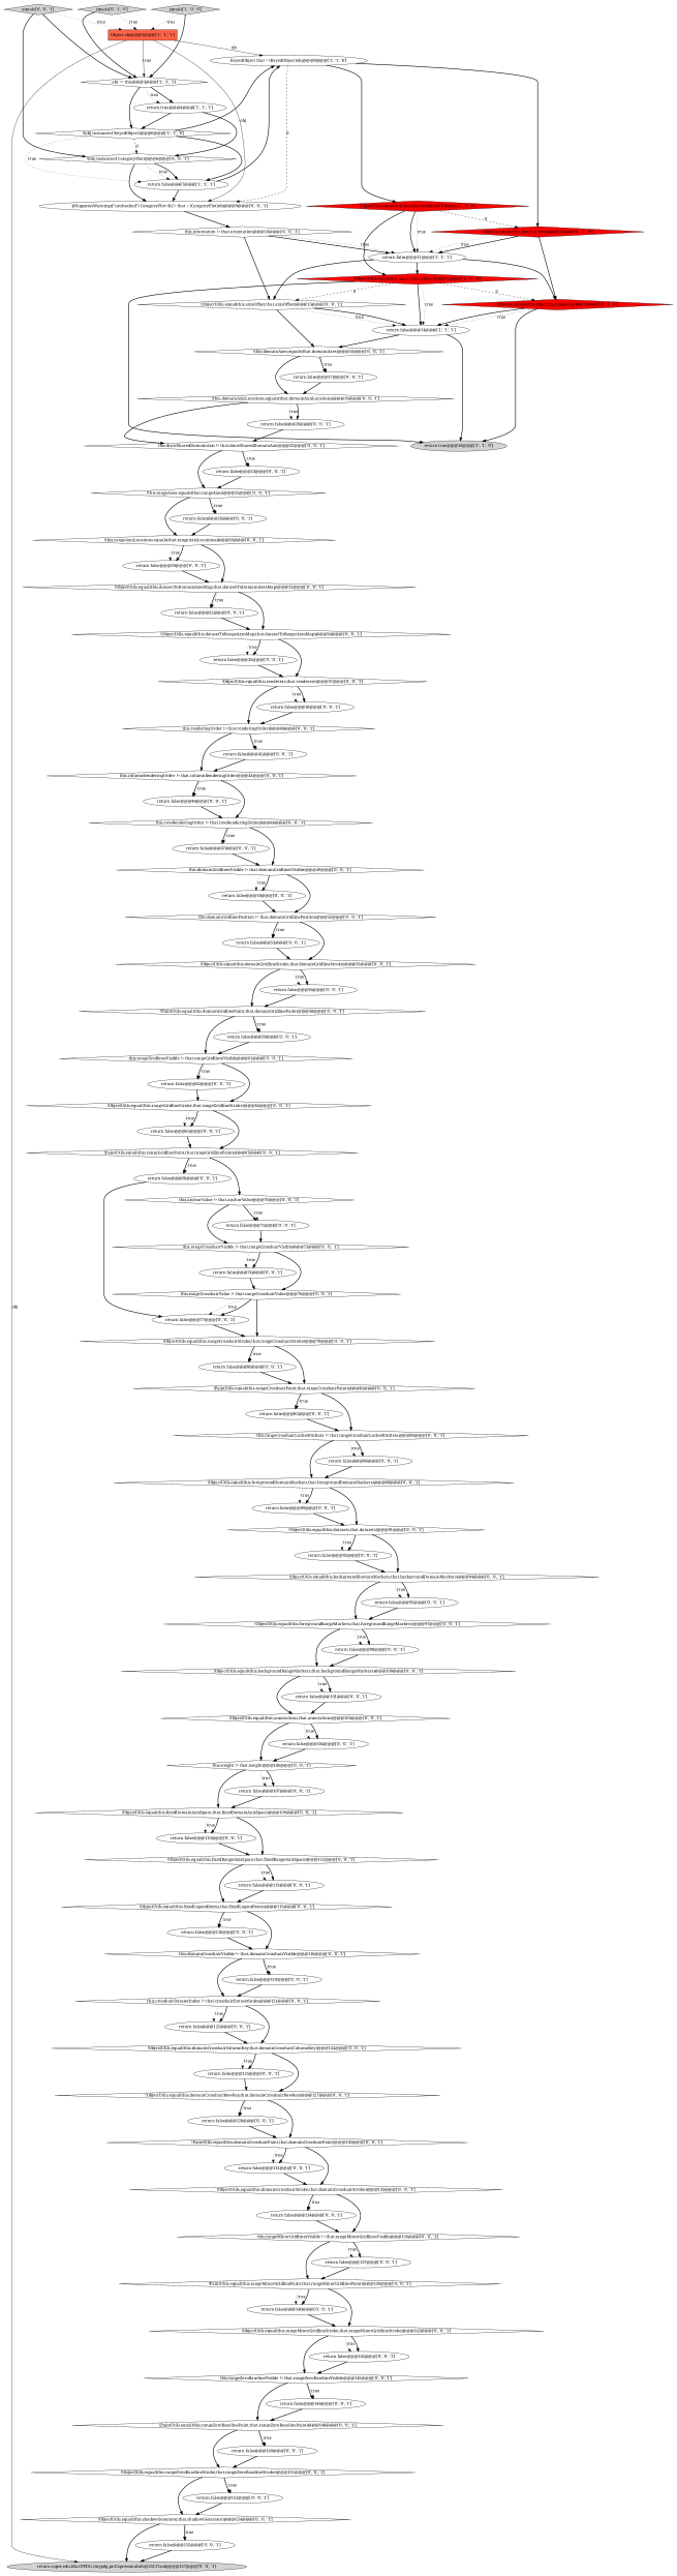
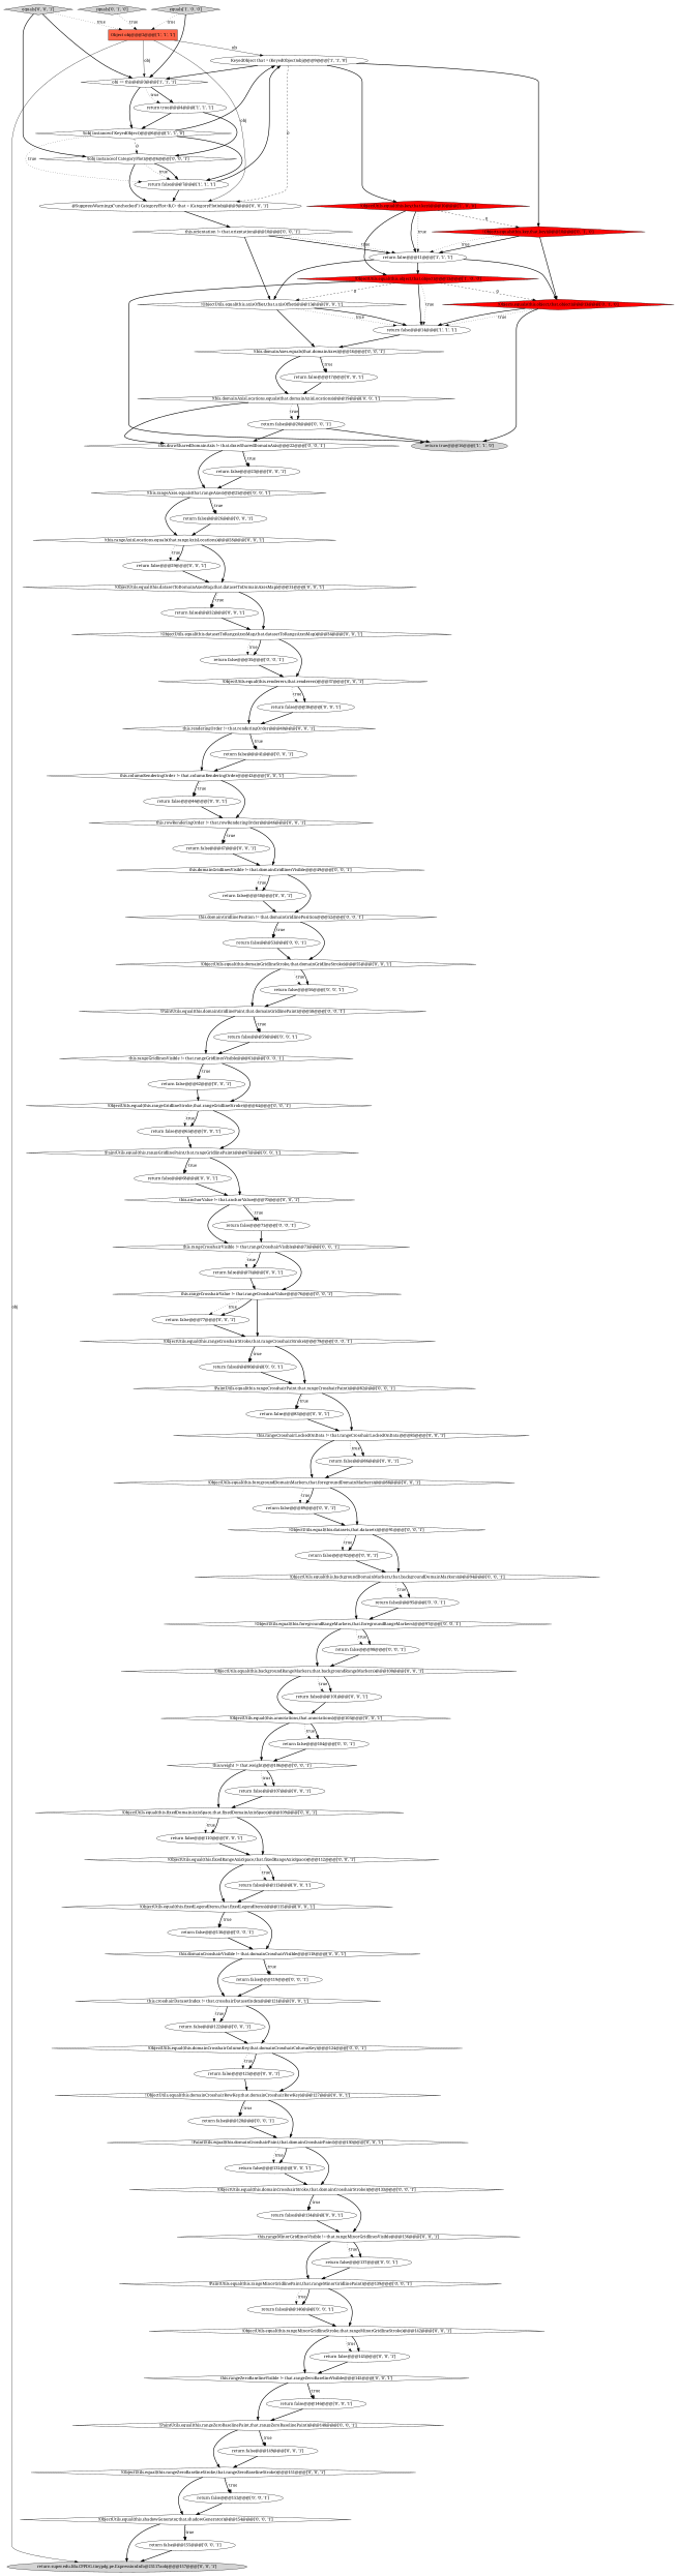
  digraph {
    fontname="Noto Serif"
    node [fillcolor=white fontname="Noto Serif" shape=diamond style=filled]
    edge [fontname="Noto Serif" style=bold]
    n1 [label="return false@@@122@@@['0', '0', '1']" shape=ellipse]
    n2 [label="!ObjectUtils.equal(this.domainCrosshairColumnKey,that.domainCrosshairColumnKey)@@@124@@@['0', '0', '1']"]
    n3 [label="return false@@@125@@@['0', '0', '1']" shape=ellipse]
    n4 [label="!ObjectUtils.equal(this.domainCrosshairRowKey,that.domainCrosshairRowKey)@@@127@@@['0', '0', '1']"]
    n5 [label="return false@@@92@@@['0', '0', '1']" shape=ellipse]
    n6 [label="!ObjectUtils.equal(this.backgroundDomainMarkers,that.backgroundDomainMarkers)@@@94@@@['0', '0', '1']"]
    n7 [label="!ObjectUtils.equal(this.foregroundRangeMarkers,that.foregroundRangeMarkers)@@@97@@@['0', '0', '1']"]
    n8 [label="return false@@@95@@@['0', '0', '1']" shape=ellipse]
    n9 [label="return false@@@131@@@['0', '0', '1']" shape=ellipse]
    n10 [label="!ObjectUtils.equal(this.domainCrosshairStroke,that.domainCrosshairStroke)@@@133@@@['0', '0', '1']"]
    n11 [label="return false@@@134@@@['0', '0', '1']" shape=ellipse]
    n12 [label="this.rangeMinorGridlinesVisible != that.rangeMinorGridlinesVisible@@@136@@@['0', '0', '1']"]
    n13 [label="this.weight != that.weight@@@106@@@['0', '0', '1']"]
    n14 [label="!ObjectUtils.equal(this.fixedDomainAxisSpace,that.fixedDomainAxisSpace)@@@109@@@['0', '0', '1']"]
    n15 [label="return false@@@107@@@['0', '0', '1']" shape=ellipse]
    n16 [label="return false@@@110@@@['0', '0', '1']" shape=ellipse]
    n17 [label="!ObjectUtils.equal(this.fixedRangeAxisSpace,that.fixedRangeAxisSpace)@@@112@@@['0', '0', '1']"]
    n18 [label="this.rangeZeroBaselineVisible != that.rangeZeroBaselineVisible@@@145@@@['0', '0', '1']"]
    n19 [label="!PaintUtils.equal(this.rangeZeroBaselinePaint,that.rangeZeroBaselinePaint)@@@148@@@['0', '0', '1']"]
    n20 [label="return false@@@146@@@['0', '0', '1']" shape=ellipse]
    n21 [label="!ObjectUtils.equal(this.rangeZeroBaselineStroke,that.rangeZeroBaselineStroke)@@@151@@@['0', '0', '1']"]
    n22 [label="return false@@@149@@@['0', '0', '1']" shape=ellipse]
    n23 [label="return false@@@155@@@['0', '0', '1']" shape=ellipse]
    n24 [fillcolor=lightgray label="return super.edu.fdu.CPPDG.tinypdg.pe.ExpressionInfo@25117aobj@@@157@@@['0', '0', '1']" shape=ellipse]
    n25 [label="return false@@@128@@@['0', '0', '1']" shape=ellipse]
    n26 [label="!PaintUtils.equal(this.domainCrosshairPaint,that.domainCrosshairPaint)@@@130@@@['0', '0', '1']"]
    n27 [label="return false@@@71@@@['0', '0', '1']" shape=ellipse]
    n28 [label="this.rangeCrosshairVisible != that.rangeCrosshairVisible@@@73@@@['0', '0', '1']"]
    n29 [label="this.rangeCrosshairValue != that.rangeCrosshairValue@@@76@@@['0', '0', '1']"]
    n30 [label="return false@@@74@@@['0', '0', '1']" shape=ellipse]
    n31 [fillcolor=red label="!ObjectUtils.equal(this.key,that.key)@@@10@@@['1', '0', '0']"]
    n32 [fillcolor=red label="!ObjectUtils.equal(this.object,that.object)@@@13@@@['1', '0', '0']"]
    n33 [label="return false@@@11@@@['1', '1', '1']" shape=ellipse]
    n34 [fillcolor=red label="!Objects.equals(this.key,that.key)@@@10@@@['0', '1', '0']"]
    n35 [label="return false@@@14@@@['1', '1', '1']" shape=ellipse]
    n36 [fillcolor=lightgray label="return true@@@16@@@['1', '1', '0']" shape=ellipse]
    n37 [fillcolor=red label="!Objects.equals(this.object,that.object)@@@13@@@['0', '1', '0']"]
    n38 [label="!ObjectUtils.equal(this.axisOffset,that.axisOffset)@@@13@@@['0', '0', '1']"]
    n39 [label="!ObjectUtils.equal(this.shadowGenerator,that.shadowGenerator)@@@154@@@['0', '0', '1']"]
    n40 [label="return false@@@152@@@['0', '0', '1']" shape=ellipse]
    n41 [label="!PaintUtils.equal(this.domainGridlinePaint,that.domainGridlinePaint)@@@58@@@['0', '0', '1']"]
    n42 [label="this.rangeGridlinesVisible != that.rangeGridlinesVisible@@@61@@@['0', '0', '1']"]
    n43 [label="return false@@@59@@@['0', '0', '1']" shape=ellipse]
    n44 [label="return false@@@62@@@['0', '0', '1']" shape=ellipse]
    n45 [label="!ObjectUtils.equal(this.rangeGridlineStroke,that.rangeGridlineStroke)@@@64@@@['0', '0', '1']"]
    n46 [label="!ObjectUtils.equal(this.backgroundRangeMarkers,that.backgroundRangeMarkers)@@@100@@@['0', '0', '1']"]
    n47 [label="return false@@@98@@@['0', '0', '1']" shape=ellipse]
    n48 [label="!ObjectUtils.equal(this.fixedLegendItems,that.fixedLegendItems)@@@115@@@['0', '0', '1']"]
    n49 [label="return false@@@113@@@['0', '0', '1']" shape=ellipse]
    n50 [fillcolor=tomato label="Object obj@@@2@@@['1', '1', '1']" shape=box]
    n51 [label="@SuppressWarnings(\"unchecked\") CategoryPlot<R,C> that = (CategoryPlot)obj@@@9@@@['0', '0', '1']" shape=ellipse]
    n52 [label="KeyedObject that = (KeyedObject)obj@@@9@@@['1', '1', '0']" shape=ellipse]
    n53 [label="obj == this@@@3@@@['1', '1', '1']"]
    n54 [label="this.orientation != that.orientation@@@10@@@['0', '0', '1']"]
    n55 [label="!(obj instanceof KeyedObject)@@@6@@@['1', '1', '0']"]
    n56 [label="return true@@@4@@@['1', '1', '1']" shape=ellipse]
    n57 [label="return false@@@35@@@['0', '0', '1']" shape=ellipse]
    n58 [label="!ObjectUtils.equal(this.renderers,that.renderers)@@@37@@@['0', '0', '1']"]
    n59 [label="this.renderingOrder != that.renderingOrder@@@40@@@['0', '0', '1']"]
    n60 [label="return false@@@38@@@['0', '0', '1']" shape=ellipse]
    n61 [label="return false@@@56@@@['0', '0', '1']" shape=ellipse]
    n62 [label="return false@@@20@@@['0', '0', '1']" shape=ellipse]
    n63 [label="this.drawSharedDomainAxis != that.drawSharedDomainAxis@@@22@@@['0', '0', '1']"]
    n64 [label="!this.rangeAxes.equals(that.rangeAxes)@@@25@@@['0', '0', '1']"]
    n65 [label="return false@@@23@@@['0', '0', '1']" shape=ellipse]
    n66 [label="!this.domainAxes.equals(that.domainAxes)@@@16@@@['0', '0', '1']"]
    n67 [label="!ObjectUtils.equal(this.rangeCrosshairStroke,that.rangeCrosshairStroke)@@@79@@@['0', '0', '1']"]
    n68 [label="return false@@@77@@@['0', '0', '1']" shape=ellipse]
    n69 [label="return false@@@80@@@['0', '0', '1']" shape=ellipse]
    n70 [label="!PaintUtils.equal(this.rangeCrosshairPaint,that.rangeCrosshairPaint)@@@82@@@['0', '0', '1']"]
    n71 [fillcolor=lightgray label="equals['0', '1', '0']"]
    n72 [label="return false@@@83@@@['0', '0', '1']" shape=ellipse]
    n73 [label="this.rangeCrosshairLockedOnData != that.rangeCrosshairLockedOnData@@@85@@@['0', '0', '1']"]
    n74 [label="return false@@@140@@@['0', '0', '1']" shape=ellipse]
    n75 [label="!ObjectUtils.equal(this.rangeMinorGridlineStroke,that.rangeMinorGridlineStroke)@@@142@@@['0', '0', '1']"]
    n76 [label="return false@@@143@@@['0', '0', '1']" shape=ellipse]
    n77 [label="return false@@@17@@@['0', '0', '1']" shape=ellipse]
    n78 [label="!this.domainAxisLocations.equals(that.domainAxisLocations)@@@19@@@['0', '0', '1']"]
    n79 [label="return false@@@7@@@['1', '1', '1']" shape=ellipse]
    n80 [label="this.columnRenderingOrder != that.columnRenderingOrder@@@43@@@['0', '0', '1']"]
    n81 [label="return false@@@41@@@['0', '0', '1']" shape=ellipse]
    n82 [label="return false@@@44@@@['0', '0', '1']" shape=ellipse]
    n83 [label="this.rowRenderingOrder != that.rowRenderingOrder@@@46@@@['0', '0', '1']"]
    n84 [label="return false@@@47@@@['0', '0', '1']" shape=ellipse]
    n85 [label="this.domainGridlinesVisible != that.domainGridlinesVisible@@@49@@@['0', '0', '1']"]
    n86 [label="return false@@@116@@@['0', '0', '1']" shape=ellipse]
    n87 [label="this.domainCrosshairVisible != that.domainCrosshairVisible@@@118@@@['0', '0', '1']"]
    n88 [label="this.crosshairDatasetIndex != that.crosshairDatasetIndex@@@121@@@['0', '0', '1']"]
    n89 [label="return false@@@119@@@['0', '0', '1']" shape=ellipse]
    n90 [label="!ObjectUtils.equal(this.foregroundDomainMarkers,that.foregroundDomainMarkers)@@@88@@@['0', '0', '1']"]
    n91 [label="return false@@@86@@@['0', '0', '1']" shape=ellipse]
    n92 [label="!ObjectUtils.equal(this.annotations,that.annotations)@@@103@@@['0', '0', '1']"]
    n93 [label="return false@@@104@@@['0', '0', '1']" shape=ellipse]
    n94 [label="return false@@@65@@@['0', '0', '1']" shape=ellipse]
    n95 [label="!PaintUtils.equal(this.rangeGridlinePaint,that.rangeGridlinePaint)@@@67@@@['0', '0', '1']"]
    n96 [label="return false@@@101@@@['0', '0', '1']" shape=ellipse]
    n97 [label="return false@@@53@@@['0', '0', '1']" shape=ellipse]
    n98 [label="!ObjectUtils.equal(this.domainGridlineStroke,that.domainGridlineStroke)@@@55@@@['0', '0', '1']"]
    n99 [fillcolor=lightgray label="equals['1', '0', '0']"]
    n100 [label="return false@@@50@@@['0', '0', '1']" shape=ellipse]
    n101 [label="this.domainGridlinePosition != that.domainGridlinePosition@@@52@@@['0', '0', '1']"]
    n102 [label="!(obj instanceof CategoryPlot)@@@6@@@['0', '0', '1']"]
    n103 [label="!PaintUtils.equal(this.rangeMinorGridlinePaint,that.rangeMinorGridlinePaint)@@@139@@@['0', '0', '1']"]
    n104 [label="return false@@@137@@@['0', '0', '1']" shape=ellipse]
    n105 [label="return false@@@68@@@['0', '0', '1']" shape=ellipse]
    n106 [label="this.anchorValue != that.anchorValue@@@70@@@['0', '0', '1']"]
    n107 [label="!this.rangeAxisLocations.equals(that.rangeAxisLocations)@@@28@@@['0', '0', '1']"]
    n108 [label="return false@@@26@@@['0', '0', '1']" shape=ellipse]
    n109 [label="return false@@@89@@@['0', '0', '1']" shape=ellipse]
    n110 [label="!ObjectUtils.equal(this.datasets,that.datasets)@@@91@@@['0', '0', '1']"]
    n111 [fillcolor=lightgray label="equals['0', '0', '1']"]
    n112 [label="return false@@@29@@@['0', '0', '1']" shape=ellipse]
    n113 [label="!ObjectUtils.equal(this.datasetToDomainAxesMap,that.datasetToDomainAxesMap)@@@31@@@['0', '0', '1']"]
    n114 [label="return false@@@32@@@['0', '0', '1']" shape=ellipse]
    n115 [label="!ObjectUtils.equal(this.datasetToRangeAxesMap,that.datasetToRangeAxesMap)@@@34@@@['0', '0', '1']"]
    n1 -> n2
    n2 -> n3 [label=true style=dotted]
    n2 -> n3
    n2 -> n4
    n3 -> n4
    n4 -> n25
    n4 -> n25 [label=true style=dotted]
    n4 -> n26
    n5 -> n6
    n6 -> n7
    n6 -> n8 [label=true style=dotted]
    n6 -> n8
    n7 -> n46
    n7 -> n47 [label=true style=dotted]
    n7 -> n47
    n8 -> n7
    n9 -> n10
    n10 -> n11
    n10 -> n11 [label=true style=dotted]
    n10 -> n12
    n11 -> n12
    n12 -> n103
    n12 -> n104 [label=true style=dotted]
    n12 -> n104
    n13 -> n14
    n13 -> n15 [label=true style=dotted]
    n13 -> n15
    n14 -> n16 [label=true style=dotted]
    n14 -> n16
    n14 -> n17
    n15 -> n14
    n16 -> n17
    n17 -> n48
    n17 -> n49 [label=true style=dotted]
    n17 -> n49
    n18 -> n19
    n18 -> n20
    n18 -> n20 [label=true style=dotted]
    n19 -> n21
    n19 -> n22
    n19 -> n22 [label=true style=dotted]
    n20 -> n19
    n21 -> n39
    n21 -> n40
    n21 -> n40 [label=true style=dotted]
    n22 -> n21
    n23 -> n24
    n25 -> n26
    n26 -> n9 [label=true style=dotted]
    n26 -> n9
    n26 -> n10
    n27 -> n28
    n28 -> n29
    n28 -> n30
    n28 -> n30 [label=true style=dotted]
    n29 -> n67
    n29 -> n68 [label=true style=dotted]
    n29 -> n68
    n30 -> n29
    n31 -> n32
    n31 -> n33
    n31 -> n33 [label=true style=dotted]
    n31 -> n34 [label=0 style=dashed]
    n32 -> n35
    n32 -> n35 [label=true style=dotted]
    n32 -> n36
    n32 -> n37 [label=0 style=dashed]
    n32 -> n38 [label=0 style=dashed]
    n33 -> n32
    n33 -> n37
    n33 -> n38
    n34 -> n33
    n34 -> n33 [label=true style=dotted]
    n34 -> n37
-   n35 -> n36
+   n62 -> n36
    n35 -> n66
    n37 -> n35 [label=true style=dotted]
    n37 -> n35
    n37 -> n36
    n38 -> n35 [label=true style=dotted]
    n38 -> n35
    n38 -> n66
    n39 -> n23 [label=true style=dotted]
    n39 -> n23
    n39 -> n24
    n40 -> n39
    n41 -> n42
    n41 -> n43
    n41 -> n43 [label=true style=dotted]
    n42 -> n44
    n42 -> n44 [label=true style=dotted]
    n42 -> n45
    n43 -> n42
    n44 -> n45
    n45 -> n94 [label=true style=dotted]
    n45 -> n94
    n45 -> n95
    n46 -> n92
    n46 -> n96 [label=true style=dotted]
    n46 -> n96
    n47 -> n46
    n48 -> n86
    n48 -> n86 [label=true style=dotted]
    n48 -> n87
    n49 -> n48
    n50 -> n24 [label=obj style=solid]
    n50 -> n51 [label=obj style=solid]
    n50 -> n52 [label=obj style=solid]
-   n50 -> n53 [label=true style=solid]
+   n50 -> n53 [label=obj style=solid]
    n51 -> n54
    n52 -> n31
    n52 -> n34
    n52 -> n51 [label=0 style=dashed]
    n53 -> n55
    n53 -> n56
    n53 -> n56 [label=true style=dotted]
    n54 -> n33
    n54 -> n33 [label=true style=dotted]
    n54 -> n38
    n55 -> n52
    n55 -> n79 [label=true style=dotted]
    n55 -> n79
    n55 -> n102 [label=0 style=dashed]
    n56 -> n55
    n56 -> n102
    n57 -> n58
    n58 -> n59
    n58 -> n60 [label=true style=dotted]
    n58 -> n60
    n59 -> n80
    n59 -> n81
    n59 -> n81 [label=true style=dotted]
    n60 -> n59
    n61 -> n41
    n62 -> n63
    n63 -> n64
    n63 -> n65
    n63 -> n65 [label=true style=dotted]
    n64 -> n107
    n64 -> n108
    n64 -> n108 [label=true style=dotted]
    n65 -> n64
    n66 -> n77
    n66 -> n77 [label=true style=dotted]
    n66 -> n78
    n67 -> n69
    n67 -> n69 [label=true style=dotted]
    n67 -> n70
    n68 -> n67
    n69 -> n70
    n70 -> n72
    n70 -> n72 [label=true style=dotted]
    n70 -> n73
    n71 -> n50 [label=true style=dotted]
-   n71 -> n53
+   n52 -> n53
    n72 -> n73
    n73 -> n90
    n73 -> n91 [label=true style=dotted]
    n73 -> n91
    n74 -> n75
    n75 -> n18
    n75 -> n76 [label=true style=dotted]
    n75 -> n76
    n76 -> n18
    n77 -> n78
    n78 -> n62 [label=true style=dotted]
    n78 -> n62
    n78 -> n63
    n79 -> n51
    n79 -> n52
    n80 -> n82
    n80 -> n82 [label=true style=dotted]
    n80 -> n83
    n81 -> n80
    n82 -> n83
    n83 -> n84
    n83 -> n84 [label=true style=dotted]
    n83 -> n85
    n84 -> n85
    n85 -> n100 [label=true style=dotted]
    n85 -> n100
    n85 -> n101
    n86 -> n87
    n87 -> n88
    n87 -> n89
    n87 -> n89 [label=true style=dotted]
    n88 -> n1 [label=true style=dotted]
    n88 -> n1
    n88 -> n2
    n89 -> n88
    n90 -> n109 [label=true style=dotted]
    n90 -> n109
    n90 -> n110
    n91 -> n90
    n92 -> n13
    n92 -> n93 [label=true style=dotted]
    n92 -> n93
    n93 -> n13
    n94 -> n95
    n95 -> n105
    n95 -> n105 [label=true style=dotted]
    n95 -> n106
    n96 -> n92
    n97 -> n98
    n98 -> n41
    n98 -> n61 [label=true style=dotted]
    n98 -> n61
    n99 -> n50 [label=true style=dotted]
    n99 -> n53
    n100 -> n101
    n101 -> n97
    n101 -> n97 [label=true style=dotted]
    n101 -> n98
    n102 -> n51
    n102 -> n79 [label=true style=dotted]
    n102 -> n79
    n103 -> n74 [label=true style=dotted]
    n103 -> n74
    n103 -> n75
    n104 -> n103
-   n105 -> n68
+   n105 -> n106
    n106 -> n27
    n106 -> n27 [label=true style=dotted]
    n106 -> n28
    n107 -> n112 [label=true style=dotted]
    n107 -> n112
    n107 -> n113
    n108 -> n107
    n109 -> n110
    n110 -> n5 [label=true style=dotted]
    n110 -> n5
    n110 -> n6
    n111 -> n50 [label=true style=dotted]
    n111 -> n53
    n111 -> n102
    n112 -> n113
    n113 -> n114
    n113 -> n114 [label=true style=dotted]
    n113 -> n115
    n114 -> n115
    n115 -> n57 [label=true style=dotted]
    n115 -> n57
    n115 -> n58
  }
